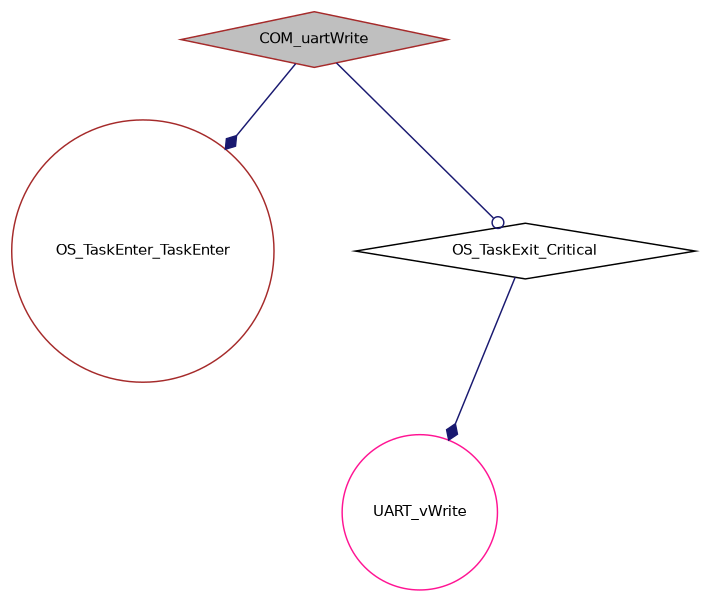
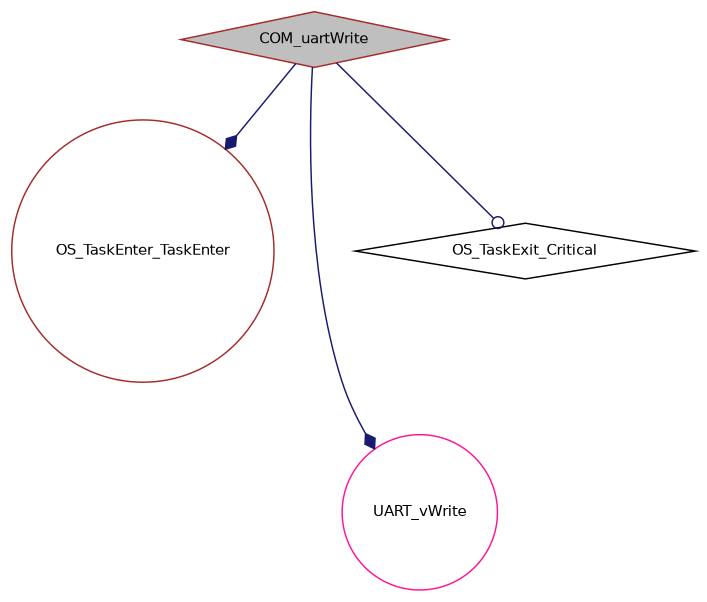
  digraph {
    rankdir=TB
    node [color=brown fillcolor=white fontname=Helvetica fontsize=10 shape=diamond style=filled]
    edge [arrowhead=diamond color=midnightblue fontname=Helvetica fontsize=10 labelfontname=Helvetica labelfontsize=10 style=solid]
    n1 [fillcolor=grey75 fontcolor=black height=0.2 label=COM_uartWrite width=0.4]
    n2 [height=0.2 label=OS_TaskEnter_TaskEnter shape=circle width=0.4]
    n3 [color=deeppink height=0.2 label=UART_vWrite shape=circle width=0.4]
    n4 [color=black height=0.2 label=OS_TaskExit_Critical width=0.4]
    n1 -> n2
-   n4 -> n3
+   n1 -> n3
    n1 -> n4 [arrowhead=odot]
  }
